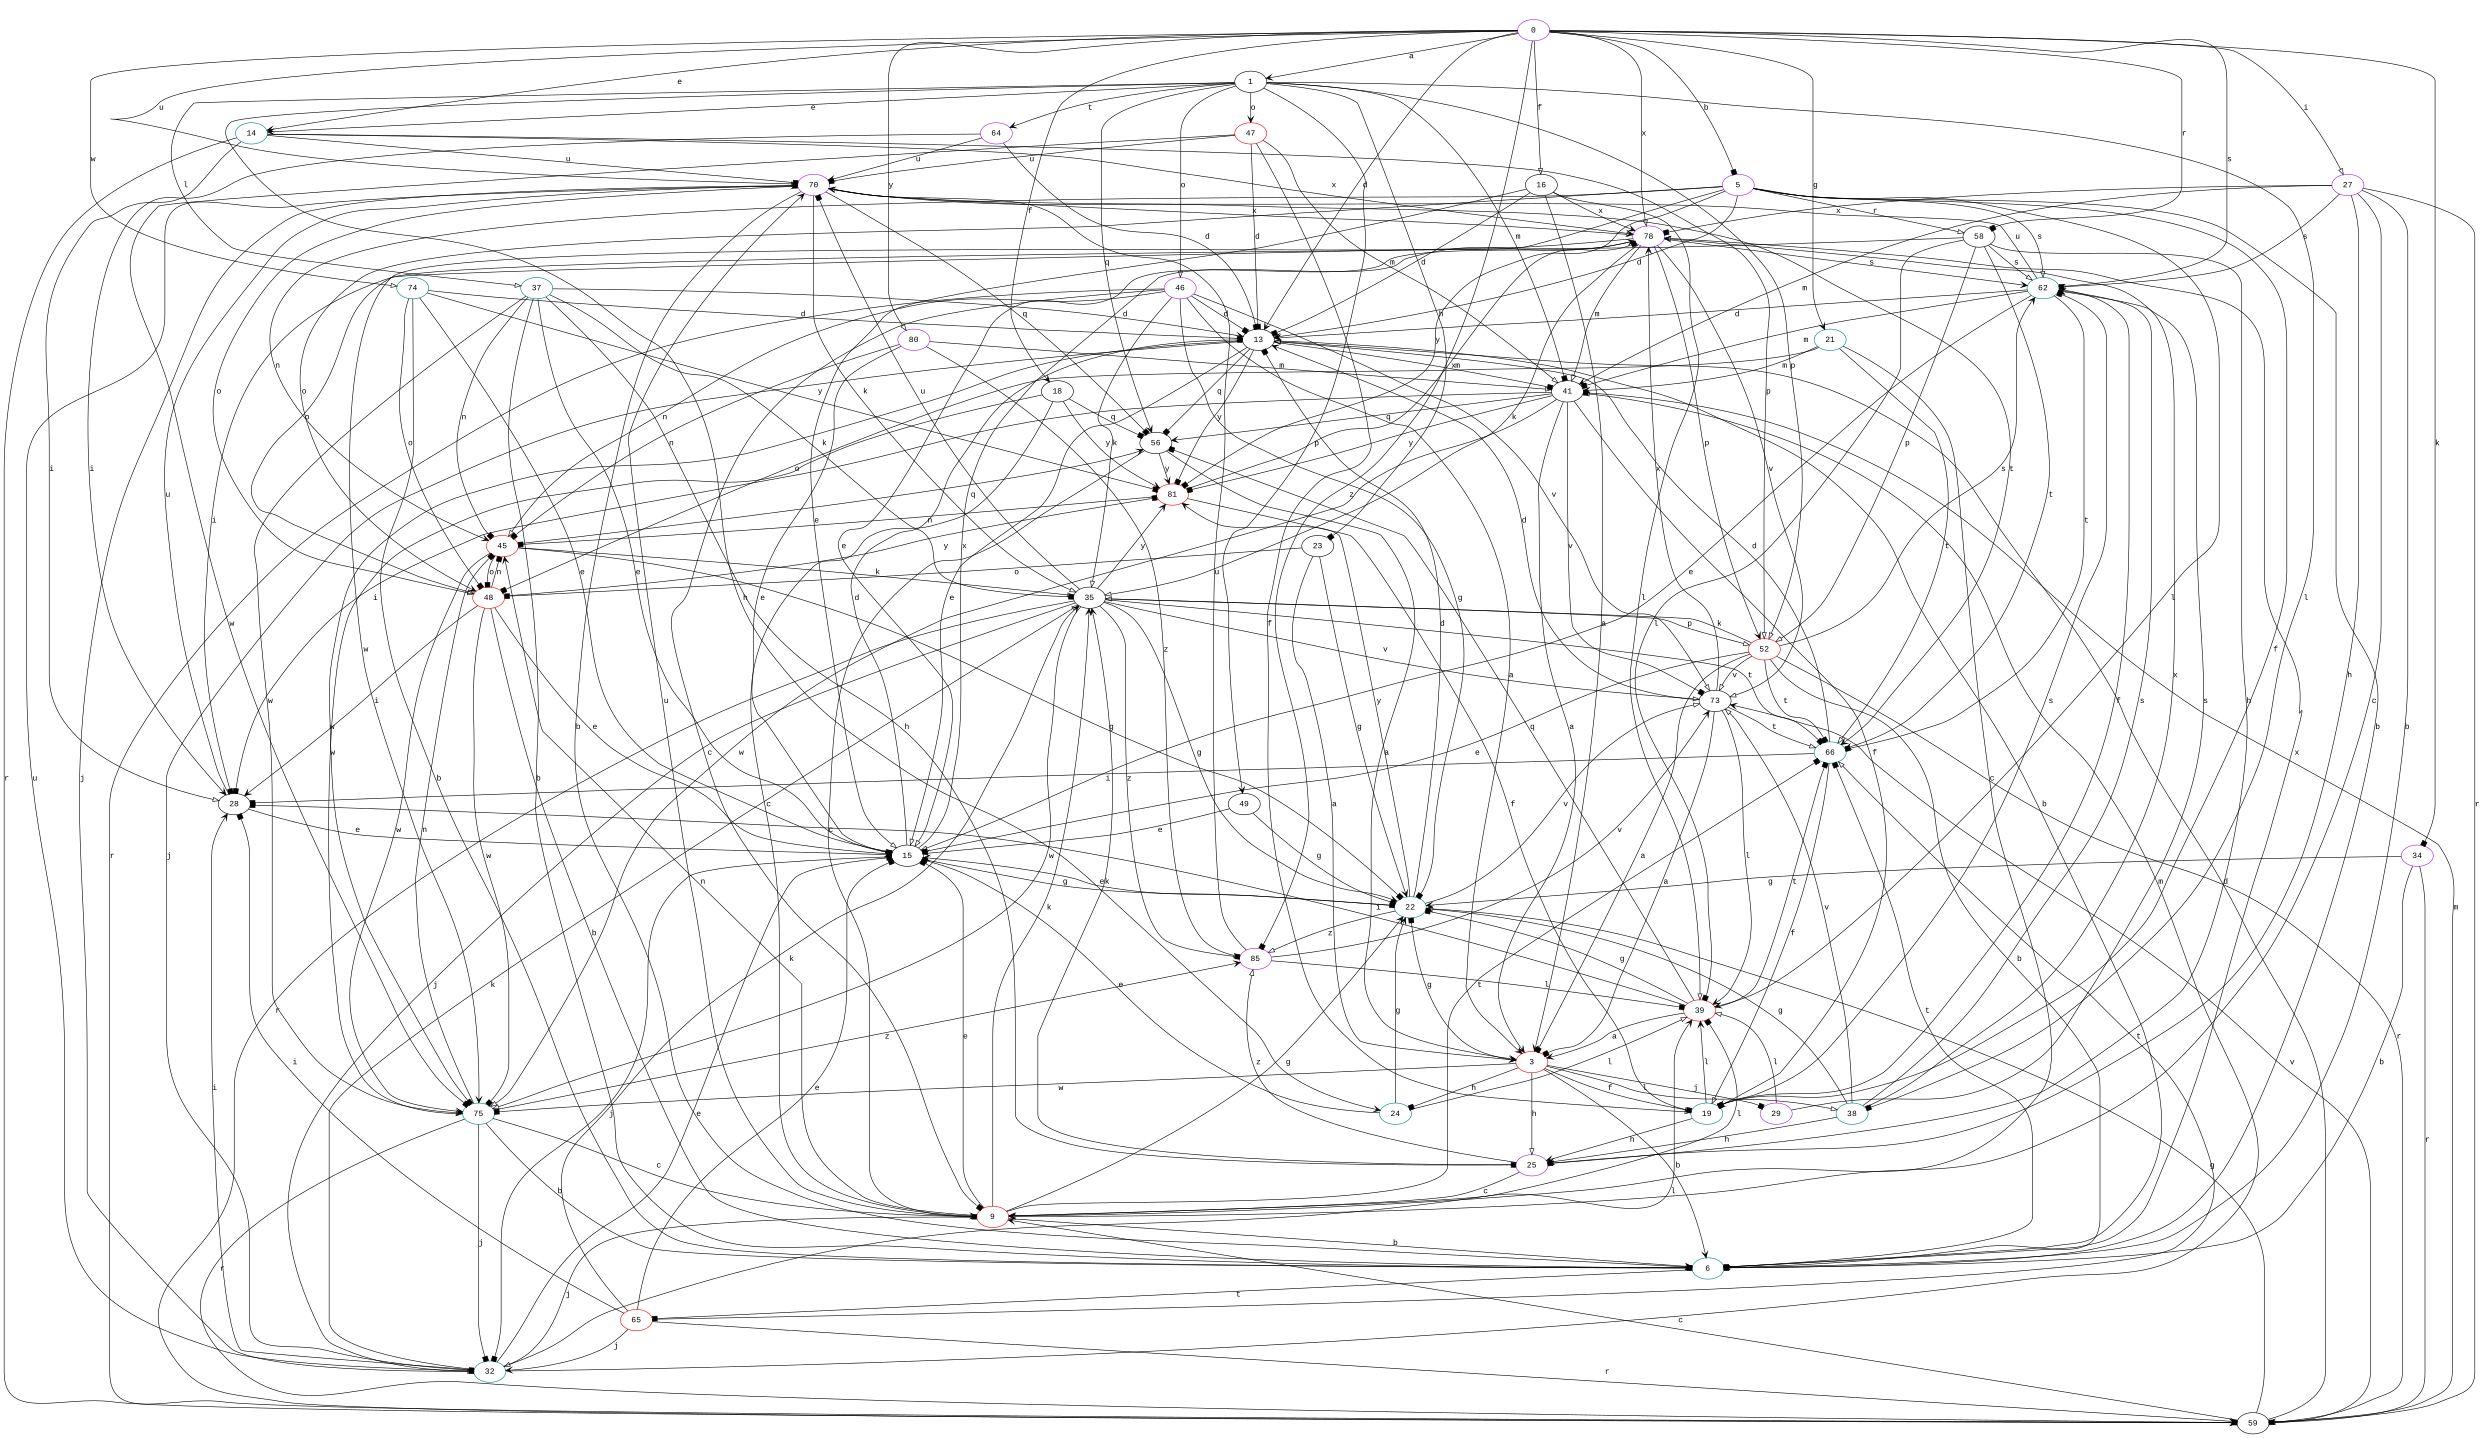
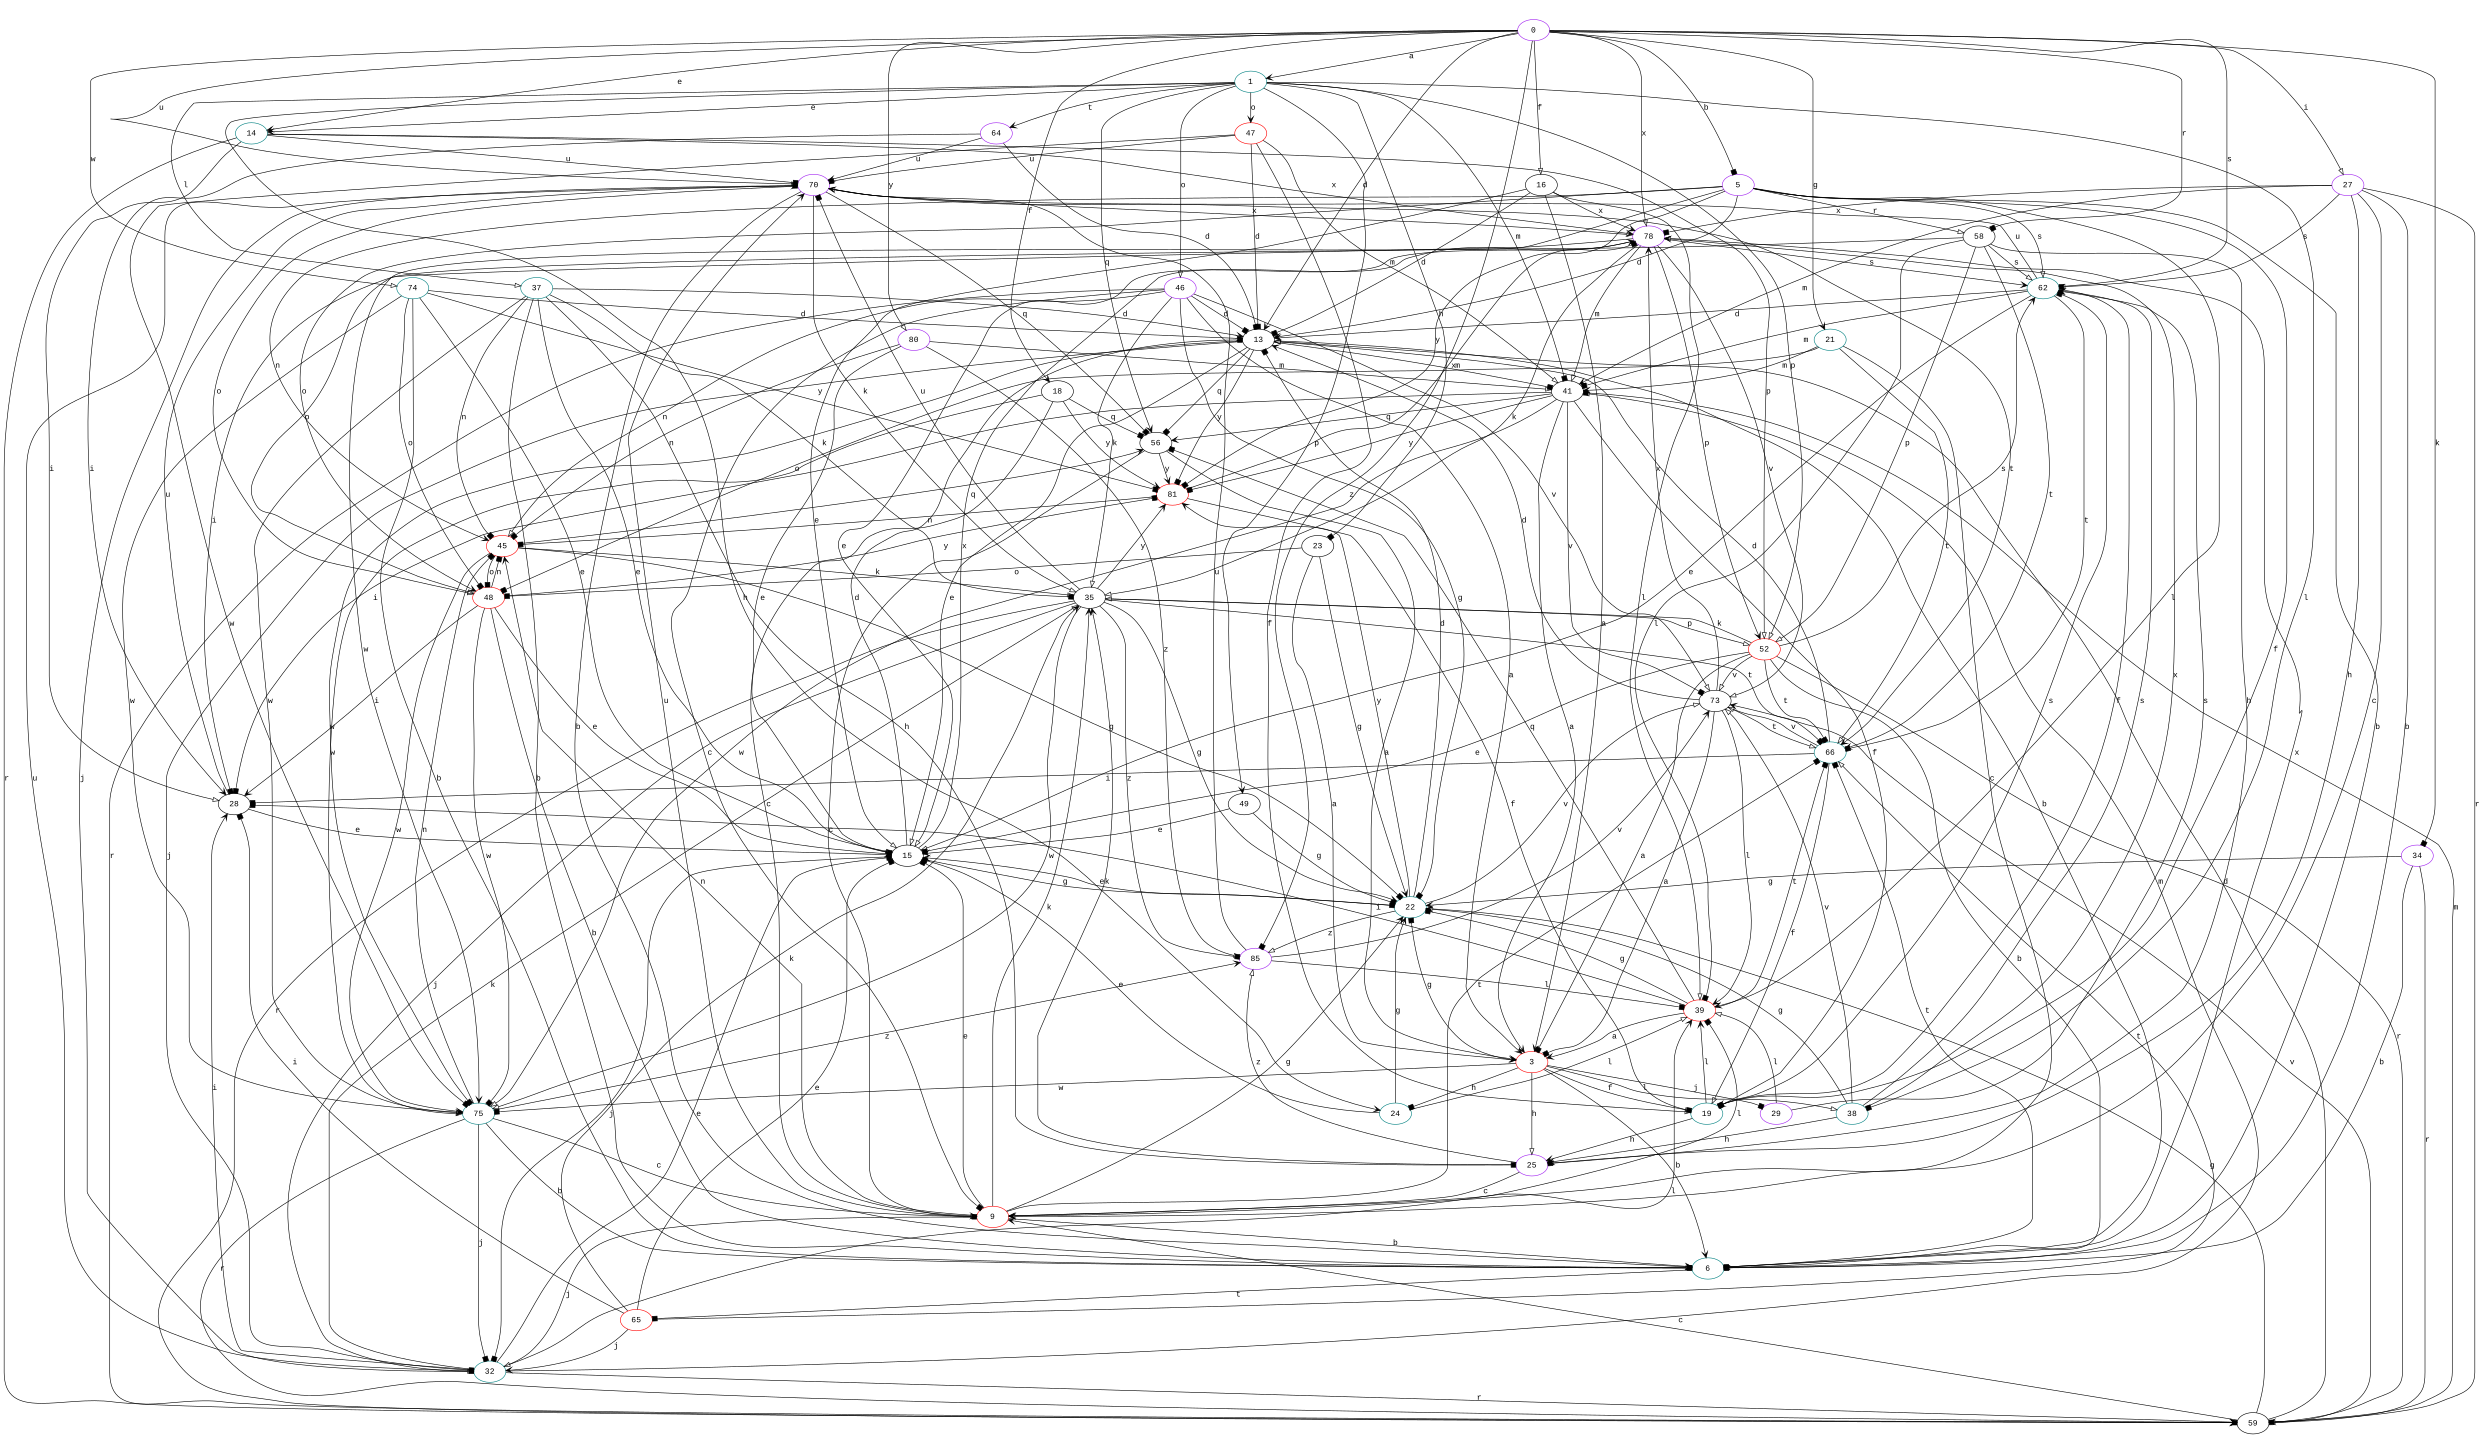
  strict digraph {
    fontname="Liberation Mono"
    node [color=teal fontname="Liberation Mono"]
    edge [arrowhead=box fontname="Liberation Mono"]
    0 [color=purple]
-   1 [color=black]
+   1
    5 [color=purple]
    13 [color=black]
    14
    16 [color=black]
    18 [color=black]
    21
    27 [color=purple]
    34 [color=purple]
    58 [color=black]
    62
    70 [color=purple]
    74
    78 [color=purple]
    80 [color=purple]
    85 [color=purple]
    23 [color=black]
    24
    37
    38
    41 [color=black]
    46 [color=purple]
    47 [color=red]
    49 [color=black]
    52 [color=red]
    56 [color=black]
    64 [color=purple]
    6
    19
    75
    39 [color=red]
    45 [color=red]
    48 [color=red]
    81 [color=red]
    15 [color=black]
    32
    28 [color=black]
    59 [color=black]
    3 [color=red]
    9 [color=red]
    66
    25 [color=purple]
    22
    35 [color=black]
    73 [color=black]
    29 [color=purple]
    65 [color=red]
    0 -> 1 [arrowhead=vee label=a]
    0 -> 5 [label=b]
    0 -> 13 [arrowhead=vee label=d]
    0 -> 14 [arrowhead=vee label=e]
    0 -> 16 [arrowhead=onormal label=f]
    0 -> 18 [arrowhead=vee label=f]
    0 -> 21 [arrowhead=vee label=g]
    0 -> 27 [arrowhead=onormal label=i]
    0 -> 34 [label=k]
    0 -> 58 [label=r]
    0 -> 62 [arrowhead=onormal label=s]
    0 -> 70 [arrowhead=onormal label=u]
    0 -> 74 [arrowhead=onormal label=w]
    0 -> 78 [arrowhead=onormal label=x]
    0 -> 80 [arrowhead=onormal label=y]
    0 -> 85 [label=z]
    1 -> 14 [arrowhead=vee label=e]
    1 -> 23 [label=h]
    1 -> 24 [arrowhead=vee label=h]
    1 -> 37 [arrowhead=onormal label=l]
    1 -> 38 [label=l]
    1 -> 41 [label=m]
    1 -> 46 [arrowhead=onormal label=o]
    1 -> 47 [arrowhead=vee label=o]
    1 -> 49 [arrowhead=vee label=p]
    1 -> 52 [arrowhead=onormal label=p]
    1 -> 56 [arrowhead=vee label=q]
    1 -> 64 [arrowhead=vee label=t]
    5 -> 13 [arrowhead=vee label=d]
    5 -> 58 [arrowhead=onormal label=r]
    5 -> 62 [arrowhead=onormal label=s]
    5 -> 6 [label=b]
    5 -> 19 [label=f]
    5 -> 75 [arrowhead=vee label=w]
    5 -> 39 [arrowhead=vee label=l]
    5 -> 45 [arrowhead=vee label=n]
    5 -> 48 [arrowhead=vee label=o]
    5 -> 81 [label=y]
    13 -> 41 [label=m]
    13 -> 56 [label=q]
    13 -> 6 [label=b]
    13 -> 75 [label=w]
    13 -> 81 [label=y]
    13 -> 15 [arrowhead=onormal label=e]
    13 -> 32 [label=j]
    14 -> 70 [label=u]
    14 -> 78 [arrowhead=vee label=x]
    14 -> 52 [arrowhead=onormal label=p]
    14 -> 28 [arrowhead=onormal label=i]
    14 -> 59 [arrowhead=vee label=r]
    16 -> 13 [label=d]
    16 -> 78 [arrowhead=vee label=x]
    16 -> 39 [arrowhead=onormal label=l]
    16 -> 15 [arrowhead=onormal label=e]
    16 -> 3 [arrowhead=vee label=a]
    18 -> 56 [label=q]
    18 -> 75 [arrowhead=onormal label=w]
    18 -> 81 [arrowhead=vee label=y]
    18 -> 9 [arrowhead=vee label=c]
    21 -> 41 [arrowhead=vee label=m]
    21 -> 48 [label=o]
    21 -> 9 [arrowhead=onormal label=c]
    21 -> 66 [arrowhead=onormal label=t]
    27 -> 62 [label=s]
    27 -> 78 [label=x]
    27 -> 41 [arrowhead=vee label=m]
    27 -> 6 [arrowhead=onormal label=b]
    27 -> 59 [arrowhead=vee label=r]
    27 -> 9 [arrowhead=vee label=c]
    27 -> 25 [arrowhead=onormal label=h]
    34 -> 6 [label=b]
    34 -> 59 [label=r]
    34 -> 22 [arrowhead=vee label=g]
    58 -> 62 [arrowhead=onormal label=s]
    58 -> 52 [arrowhead=onormal label=p]
    58 -> 39 [label=l]
    58 -> 28 [label=i]
    58 -> 66 [arrowhead=vee label=t]
    58 -> 25 [label=h]
    62 -> 13 [arrowhead=vee label=d]
    62 -> 70 [arrowhead=vee label=u]
    62 -> 41 [label=m]
    62 -> 19 [arrowhead=vee label=f]
    62 -> 15 [arrowhead=onormal label=e]
    62 -> 66 [label=t]
    70 -> 78 [arrowhead=onormal label=x]
    70 -> 56 [label=q]
    70 -> 6 [arrowhead=vee label=b]
    70 -> 48 [arrowhead=onormal label=o]
    70 -> 32 [label=j]
    70 -> 66 [arrowhead=vee label=t]
    70 -> 35 [arrowhead=onormal label=k]
    74 -> 13 [arrowhead=vee label=d]
    74 -> 6 [arrowhead=onormal label=b]
+   74 -> 75 [arrowhead=onormal label=w]
    74 -> 48 [label=o]
    74 -> 81 [label=y]
    74 -> 15 [arrowhead=onormal label=e]
    78 -> 62 [arrowhead=vee label=s]
    78 -> 41 [arrowhead=onormal label=m]
    78 -> 52 [arrowhead=vee label=p]
    78 -> 48 [arrowhead=onormal label=o]
    78 -> 15 [arrowhead=onormal label=e]
    78 -> 35 [arrowhead=onormal label=k]
    78 -> 73 [arrowhead=onormal label=v]
    80 -> 85 [arrowhead=onormal label=z]
    80 -> 41 [arrowhead=onormal label=m]
    80 -> 45 [label=n]
    80 -> 15 [arrowhead=onormal label=e]
    85 -> 70 [arrowhead=onormal label=u]
    85 -> 39 [label=l]
    85 -> 73 [arrowhead=vee label=v]
    23 -> 48 [label=o]
    23 -> 3 [arrowhead=vee label=a]
    23 -> 22 [arrowhead=vee label=g]
    24 -> 39 [arrowhead=onormal label=l]
    24 -> 15 [label=e]
    24 -> 22 [arrowhead=vee label=g]
    37 -> 13 [arrowhead=vee label=d]
    37 -> 6 [arrowhead=onormal label=b]
    37 -> 75 [arrowhead=vee label=w]
    37 -> 45 [label=n]
    37 -> 15 [label=e]
    37 -> 25 [label=h]
    37 -> 35 [label=k]
    38 -> 62 [arrowhead=vee label=s]
    38 -> 78 [arrowhead=vee label=x]
    38 -> 25 [arrowhead=vee label=h]
    38 -> 22 [arrowhead=onormal label=g]
    38 -> 73 [arrowhead=onormal label=v]
    41 -> 56 [arrowhead=vee label=q]
    41 -> 19 [label=f]
    41 -> 75 [arrowhead=onormal label=w]
    41 -> 81 [label=y]
    41 -> 28 [label=i]
    41 -> 3 [arrowhead=vee label=a]
    41 -> 73 [label=v]
    46 -> 13 [label=d]
    46 -> 45 [arrowhead=onormal label=n]
    46 -> 59 [label=r]
    46 -> 3 [arrowhead=vee label=a]
    46 -> 9 [label=c]
    46 -> 22 [label=g]
    46 -> 35 [arrowhead=onormal label=k]
    46 -> 73 [arrowhead=onormal label=v]
    47 -> 13 [label=d]
    47 -> 70 [label=u]
    47 -> 41 [arrowhead=onormal label=m]
    47 -> 19 [arrowhead=onormal label=f]
    47 -> 75 [label=w]
    49 -> 15 [arrowhead=vee label=e]
    49 -> 22 [label=g]
    52 -> 62 [arrowhead=vee label=s]
    52 -> 6 [label=b]
    52 -> 15 [label=e]
    52 -> 59 [arrowhead=onormal label=r]
    52 -> 3 [label=a]
    52 -> 66 [label=t]
    52 -> 35 [arrowhead=onormal label=k]
    52 -> 73 [arrowhead=onormal label=v]
    56 -> 81 [arrowhead=vee label=y]
    56 -> 3 [arrowhead=vee label=a]
    56 -> 9 [label=c]
    64 -> 13 [label=d]
    64 -> 70 [arrowhead=vee label=u]
    64 -> 28 [arrowhead=vee label=i]
    6 -> 78 [arrowhead=onormal label=x]
    6 -> 66 [label=t]
    6 -> 65 [label=t]
    19 -> 62 [label=s]
    19 -> 39 [arrowhead=vee label=l]
    19 -> 25 [arrowhead=vee label=h]
    75 -> 85 [arrowhead=vee label=z]
    75 -> 6 [label=b]
    75 -> 45 [label=n]
    75 -> 32 [label=j]
    75 -> 59 [arrowhead=vee label=r]
    75 -> 9 [arrowhead=onormal label=c]
    39 -> 56 [label=q]
    39 -> 28 [label=i]
    39 -> 3 [arrowhead=vee label=a]
    39 -> 66 [label=t]
    39 -> 22 [label=g]
    45 -> 56 [arrowhead=vee label=q]
    45 -> 75 [arrowhead=vee label=w]
    45 -> 48 [label=o]
    45 -> 22 [label=g]
    45 -> 35 [arrowhead=onormal label=k]
    48 -> 6 [label=b]
    48 -> 75 [label=w]
    48 -> 45 [label=n]
    48 -> 81 [label=y]
    48 -> 15 [arrowhead=vee label=e]
    48 -> 28 [arrowhead=vee label=i]
    81 -> 78 [label=x]
    81 -> 19 [arrowhead=onormal label=f]
    81 -> 45 [label=n]
    15 -> 13 [label=d]
    15 -> 78 [arrowhead=vee label=x]
    15 -> 32 [label=j]
    15 -> 22 [label=g]
    32 -> 70 [arrowhead=vee label=u]
    32 -> 41 [arrowhead=onormal label=m]
    32 -> 39 [arrowhead=vee label=l]
    32 -> 15 [label=e]
    32 -> 28 [arrowhead=vee label=i]
    32 -> 35 [arrowhead=onormal label=k]
    28 -> 70 [label=u]
    28 -> 15 [arrowhead=vee label=e]
    59 -> 13 [arrowhead=onormal label=d]
    59 -> 41 [label=m]
    59 -> 9 [arrowhead=vee label=c]
    59 -> 22 [arrowhead=vee label=g]
    59 -> 73 [arrowhead=vee label=v]
    3 -> 24 [label=h]
    3 -> 38 [arrowhead=onormal label=l]
    3 -> 6 [arrowhead=vee label=b]
    3 -> 19 [label=f]
    3 -> 75 [label=w]
    3 -> 25 [arrowhead=onormal label=h]
    3 -> 22 [label=g]
    3 -> 29 [label=j]
    9 -> 70 [arrowhead=vee label=u]
    9 -> 6 [arrowhead=vee label=b]
    9 -> 39 [label=l]
    9 -> 45 [arrowhead=vee label=n]
    9 -> 15 [label=e]
    9 -> 32 [arrowhead=onormal label=j]
    9 -> 66 [label=t]
    9 -> 22 [arrowhead=vee label=g]
    9 -> 35 [arrowhead=vee label=k]
    66 -> 13 [arrowhead=onormal label=d]
    66 -> 19 [arrowhead=onormal label=f]
    66 -> 28 [label=i]
-   35 -> 73 [arrowhead=onormal label=v]
+   66 -> 73 [arrowhead=onormal label=v]
    25 -> 85 [arrowhead=onormal label=z]
    25 -> 9 [arrowhead=vee label=c]
    25 -> 35 [arrowhead=vee label=k]
    22 -> 13 [label=d]
    22 -> 85 [arrowhead=onormal label=z]
    22 -> 81 [arrowhead=vee label=y]
    22 -> 15 [arrowhead=vee label=e]
    22 -> 73 [arrowhead=onormal label=v]
    35 -> 70 [label=u]
    35 -> 85 [label=z]
    35 -> 52 [arrowhead=onormal label=p]
    35 -> 75 [arrowhead=onormal label=w]
    35 -> 81 [arrowhead=vee label=y]
    35 -> 32 [arrowhead=onormal label=j]
    35 -> 59 [arrowhead=vee label=r]
    35 -> 66 [label=t]
    35 -> 22 [arrowhead=vee label=g]
    73 -> 13 [arrowhead=vee label=d]
    73 -> 78 [arrowhead=vee label=x]
    73 -> 39 [arrowhead=vee label=l]
    73 -> 3 [label=a]
    73 -> 66 [arrowhead=onormal label=t]
    29 -> 62 [arrowhead=vee label=s]
    29 -> 39 [arrowhead=onormal label=l]
    65 -> 15 [label=e]
    65 -> 32 [arrowhead=vee label=j]
    65 -> 28 [label=i]
-   65 -> 59 [arrowhead=vee label=r]
+   32 -> 59 [arrowhead=vee label=r]
    65 -> 66 [arrowhead=onormal label=t]
    65 -> 35 [arrowhead=vee label=k]
  }
